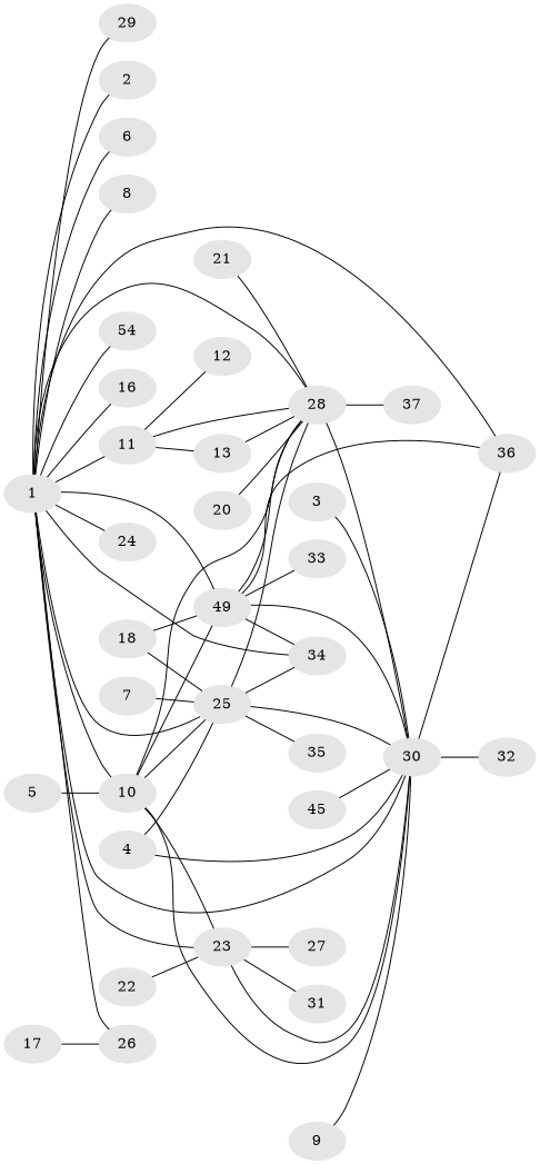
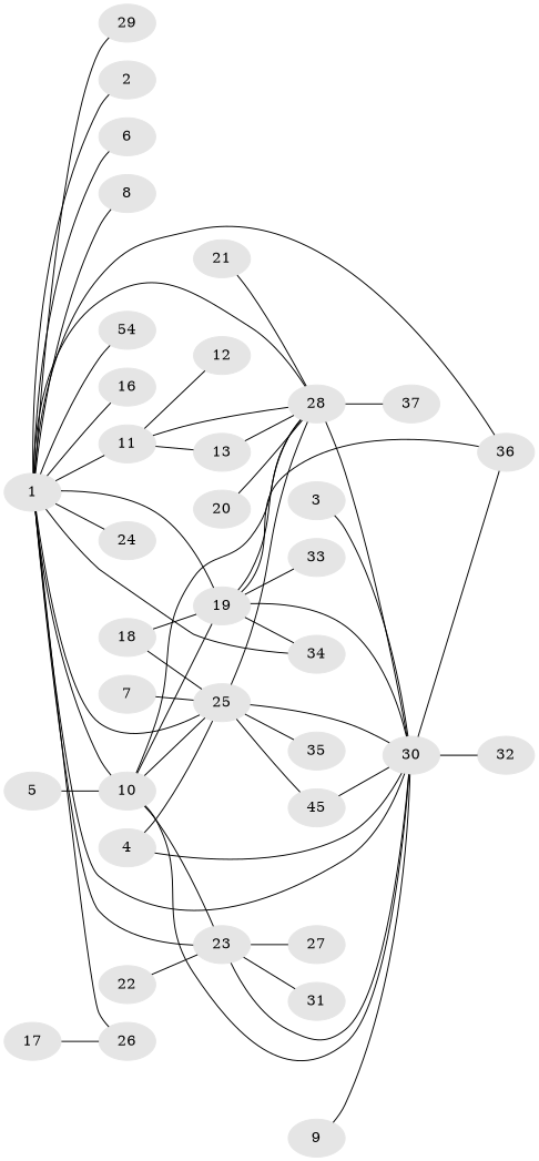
  graph {
    fontname="DejaVu Serif"
    rankdir=LR
    node [color=gray90 fontname="DejaVu Serif" style=filled]
    edge [fontname="DejaVu Serif" weight=1.0]
    1
    2
    6
    8
    10
    11
    n7 [label=54]
    16
-   19 [label=49]
+   19
    23
    24
    25
    26
    28
    29
    30
    34
    36
    12
    13
    33
    27
    31
    35
    37
    32
    3
    4
    5
    7
    9
    n32 [label=45]
    17
    18
    20
    21
    22
    1 -- 2
    1 -- 6 [weight=2.0]
    1 -- 8
    1 -- 10 [weight=2.0]
    1 -- 11
    1 -- n7
    1 -- 16 [weight=2.0]
    1 -- 19
    1 -- 23 [weight=2.0]
    1 -- 24
    1 -- 25
    1 -- 26
    1 -- 28
    1 -- 29
    1 -- 30 [weight=3.0]
    1 -- 34
    1 -- 36
    10 -- 19
    10 -- 23
    10 -- 25
    10 -- 28 [weight=2.0]
    10 -- 30
    11 -- 28
    11 -- 12
    11 -- 13
    19 -- 28
    19 -- 30 [weight=2.0]
    19 -- 34
    19 -- 36
    19 -- 33
    23 -- 30
    23 -- 27
    23 -- 31
    25 -- 28
    25 -- 30 [weight=3.0]
-   25 -- 34
+   25 -- n32
    25 -- 35
    28 -- 30
    28 -- 37
    30 -- 36
    30 -- 32
    13 -- 28
    3 -- 30
    4 -- 25
    4 -- 30
    5 -- 10
    7 -- 25
    9 -- 30
    n32 -- 30
    17 -- 26
    18 -- 19
    18 -- 25
    20 -- 28
    21 -- 28
    22 -- 23
  }
